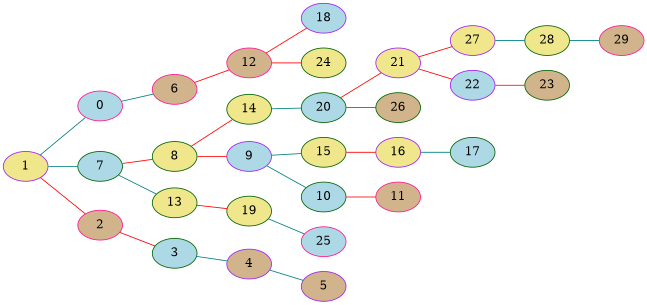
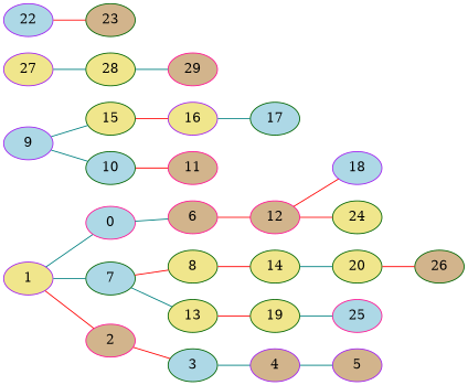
  strict graph {
    rankdir=LR
    node [color=darkgreen fillcolor=khaki style=filled]
    edge [color=red]
    1 [color=purple]
    0 [color=deeppink fillcolor=lightblue]
    7 [fillcolor=lightblue]
    2 [color=deeppink fillcolor=tan]
    6 [color=deeppink fillcolor=tan]
    8
    13
    3 [fillcolor=lightblue]
    12 [color=deeppink fillcolor=tan]
    14
    9 [color=purple fillcolor=lightblue]
    19
    4 [color=purple fillcolor=tan]
    18 [color=purple fillcolor=lightblue]
    24
-   20 [fillcolor=lightblue]
+   20
    15
    10 [fillcolor=lightblue]
    25 [color=deeppink fillcolor=lightblue]
    5 [color=purple fillcolor=tan]
-   21 [color=purple]
    26 [fillcolor=tan]
    16 [color=purple]
    11 [color=deeppink fillcolor=tan]
    27 [color=purple]
    22 [color=purple fillcolor=lightblue]
    17 [fillcolor=lightblue]
    28
    23 [fillcolor=tan]
    29 [color=deeppink fillcolor=tan]
    1 -- 0 [color=teal]
    1 -- 7 [color=teal]
    1 -- 2
    0 -- 6 [color=teal]
    7 -- 8
    7 -- 13 [color=teal]
    2 -- 3
    6 -- 12
    8 -- 14
-   8 -- 9
    13 -- 19
    3 -- 4 [color=teal]
    12 -- 18
    12 -- 24
    14 -- 20 [color=teal]
    9 -- 15 [color=teal]
    9 -- 10 [color=teal]
    19 -- 25 [color=teal]
    4 -- 5 [color=teal]
-   20 -- 21
    20 -- 26
    15 -- 16
    10 -- 11
-   21 -- 27
-   21 -- 22
    16 -- 17 [color=teal]
    27 -- 28 [color=teal]
    22 -- 23
    28 -- 29 [color=teal]
  }
